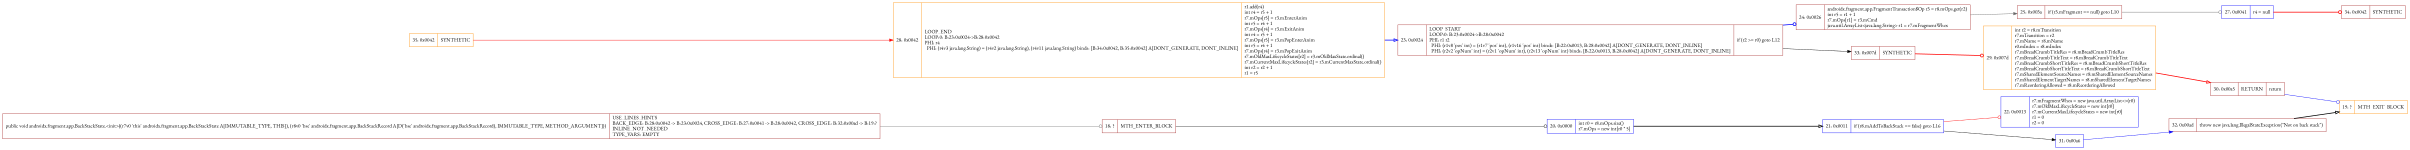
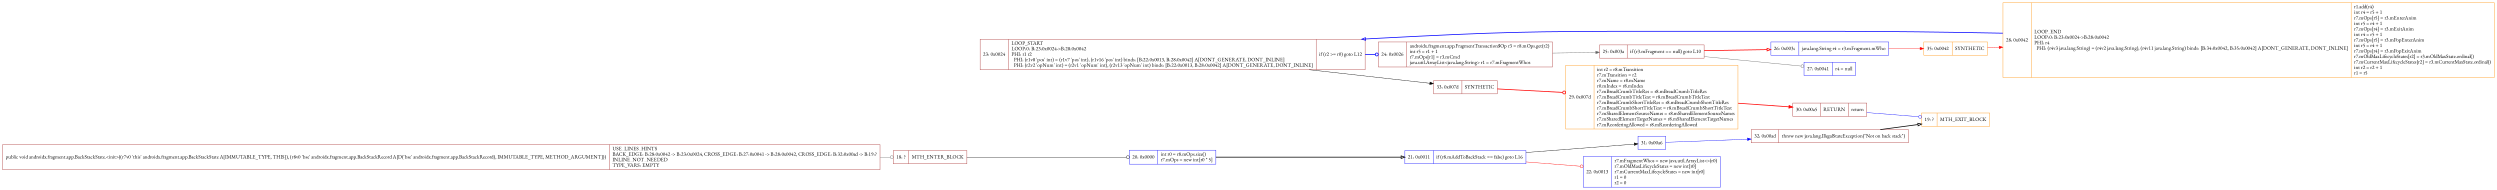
  digraph {
    fontname="EB Garamond"
    rankdir=LR
    node [color=brown fontname="EB Garamond" shape=record]
    edge [arrowhead=odot color=red fontname="EB Garamond" style=solid]
    n1 [label="{18\:\ ?|MTH_ENTER_BLOCK\l}"]
    n2 [color=blue label="{20\:\ 0x0000|int r0 = r8.mOps.size()\lr7.mOps = new int[r0 * 5]\l}"]
    n3 [color=blue label="{21\:\ 0x0011|if (r8.mAddToBackStack == false) goto L16\l}"]
    n4 [color=blue label="{22\:\ 0x0013|r7.mFragmentWhos = new java.util.ArrayList\<\>(r0)\lr7.mOldMaxLifecycleStates = new int[r0]\lr7.mCurrentMaxLifecycleStates = new int[r0]\lr1 = 0\lr2 = 0\l}"]
    n5 [color=blue label="{31\:\ 0x00a6}"]
    n6 [label="{32\:\ 0x00ad|throw new java.lang.IllegalStateException(\"Not on back stack\")\l}"]
    n7 [label="{23\:\ 0x0024|LOOP_START\lLOOP:0: B:23:0x0024\-\>B:28:0x0042\lPHI: r1 r2 \l  PHI: (r1v8 'pos' int) = (r1v7 'pos' int), (r1v16 'pos' int) binds: [B:22:0x0013, B:28:0x0042] A[DONT_GENERATE, DONT_INLINE]\l  PHI: (r2v2 'opNum' int) = (r2v1 'opNum' int), (r2v13 'opNum' int) binds: [B:22:0x0013, B:28:0x0042] A[DONT_GENERATE, DONT_INLINE]\l|if (r2 \>= r0) goto L12\l}"]
    n8 [label="{24\:\ 0x0026|androidx.fragment.app.FragmentTransaction$Op r3 = r8.mOps.get(r2)\lint r5 = r1 + 1\lr7.mOps[r1] = r3.mCmd\ljava.util.ArrayList\<java.lang.String\> r1 = r7.mFragmentWhos\l}"]
    n9 [label="{33\:\ 0x007d|SYNTHETIC\l}"]
    n10 [label="{25\:\ 0x003a|if (r3.mFragment == null) goto L10\l}"]
    n11 [color=darkorange label="{29\:\ 0x007d|int r2 = r8.mTransition\lr7.mTransition = r2\lr7.mName = r8.mName\lr0.mIndex = r8.mIndex\lr7.mBreadCrumbTitleRes = r8.mBreadCrumbTitleRes\lr7.mBreadCrumbTitleText = r8.mBreadCrumbTitleText\lr7.mBreadCrumbShortTitleRes = r8.mBreadCrumbShortTitleRes\lr7.mBreadCrumbShortTitleText = r8.mBreadCrumbShortTitleText\lr7.mSharedElementSourceNames = r8.mSharedElementSourceNames\lr7.mSharedElementTargetNames = r8.mSharedElementTargetNames\lr7.mReorderingAllowed = r8.mReorderingAllowed\l}"]
+   n12 [color=blue label="{26\:\ 0x003c|java.lang.String r4 = r3.mFragment.mWho\l}"]
    n13 [color=blue label="{27\:\ 0x0041|r4 = null\l}"]
    n14 [color=darkorange label="{35\:\ 0x0042|SYNTHETIC\l}"]
-   n15 [label="{34\:\ 0x0042|SYNTHETIC\l}"]
    n16 [color=darkorange label="{28\:\ 0x0042|LOOP_END\lLOOP:0: B:23:0x0024\-\>B:28:0x0042\lPHI: r4 \l  PHI: (r4v3 java.lang.String) = (r4v2 java.lang.String), (r4v11 java.lang.String) binds: [B:34:0x0042, B:35:0x0042] A[DONT_GENERATE, DONT_INLINE]\l|r1.add(r4)\lint r4 = r5 + 1\lr7.mOps[r5] = r3.mEnterAnim\lint r5 = r4 + 1\lr7.mOps[r4] = r3.mExitAnim\lint r4 = r5 + 1\lr7.mOps[r5] = r3.mPopEnterAnim\lint r5 = r4 + 1\lr7.mOps[r4] = r3.mPopExitAnim\lr7.mOldMaxLifecycleStates[r2] = r3.mOldMaxState.ordinal()\lr7.mCurrentMaxLifecycleStates[r2] = r3.mCurrentMaxState.ordinal()\lint r2 = r2 + 1\lr1 = r5\l}"]
    n17 [label="{30\:\ 0x00a5|RETURN\l|return\l}"]
    n18 [color=darkorange label="{19\:\ ?|MTH_EXIT_BLOCK\l}"]
    n19 [label="{public void androidx.fragment.app.BackStackState.\<init\>((r7v0 'this' androidx.fragment.app.BackStackState A[IMMUTABLE_TYPE, THIS]), (r8v0 'bse' androidx.fragment.app.BackStackRecord A[D('bse' androidx.fragment.app.BackStackRecord), IMMUTABLE_TYPE, METHOD_ARGUMENT]))  | USE_LINES_HINTS\lBACK_EDGE: B:28:0x0042 \-\> B:23:0x0024, CROSS_EDGE: B:27:0x0041 \-\> B:28:0x0042, CROSS_EDGE: B:32:0x00ad \-\> B:19:?\lINLINE_NOT_NEEDED\lTYPE_VARS: EMPTY\l}"]
    n1 -> n2 [color=black]
    n2 -> n3 [arrowhead=onormal color=black style=bold]
    n3 -> n4
    n3 -> n5 [arrowhead=normal color=black]
    n5 -> n6 [arrowhead=normal color=blue]
    n6 -> n18 [arrowhead=onormal color=black style=bold]
    n7 -> n8 [color=blue style=bold]
    n7 -> n9 [arrowhead=normal color=black]
    n8 -> n10 [arrowhead=normal color=gray40]
    n9 -> n11 [style=bold]
+   n10 -> n12 [arrowhead=onormal style=bold]
    n10 -> n13 [color=gray40]
-   n11 -> n17 [arrowhead=onormal style=bold]
-   n13 -> n15 [style=bold]
+   n11 -> n17 [arrowhead=normal style=bold]
+   n12 -> n14 [arrowhead=normal]
    n14 -> n16 [arrowhead=normal]
    n16 -> n7 [arrowhead=onormal color=blue style=bold]
    n17 -> n18 [color=blue]
    n19 -> n1 [color=gray40]
  }
